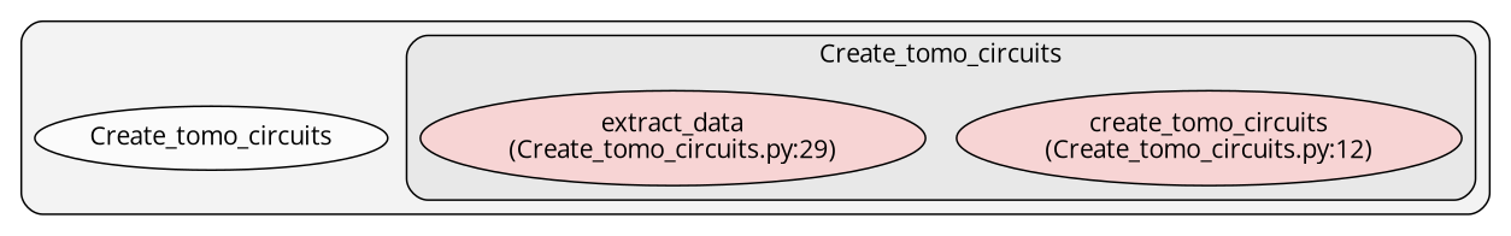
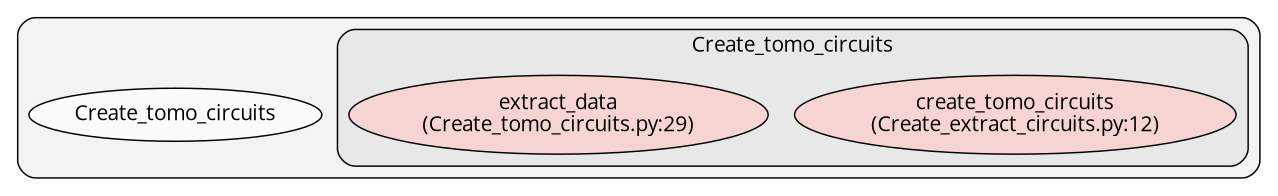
  digraph {
    clusterrank=local
    rankdir=TB
    fontname="Open Sans"
    node [fillcolor="#feccccb2" fontcolor="#000000" group=0 style=filled fontname="Open Sans"]
-   n1 [label="create_tomo_circuits\n(Create_tomo_circuits.py:12)"]
+   n1 [label="create_tomo_circuits\n(Create_extract_circuits.py:12)"]
    n2 [label="extract_data\n(Create_tomo_circuits.py:29)"]
    n3 [fillcolor="#ffffffb2" label=Create_tomo_circuits]
    subgraph cluster_1 {
      fillcolor="#80808018"
      style="filled,rounded"
      n3
      subgraph cluster_2 {
        fillcolor="#80808018"
        label=Create_tomo_circuits
        style="filled,rounded"
        n1
        n2
      }
    }
  }
